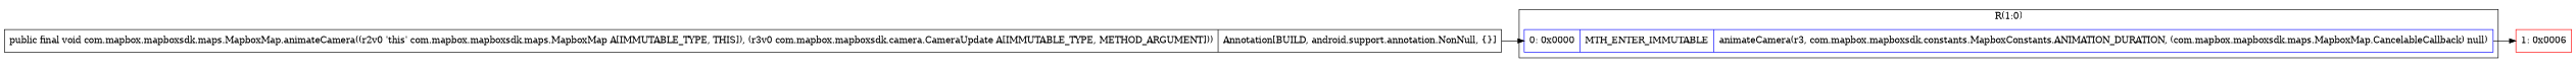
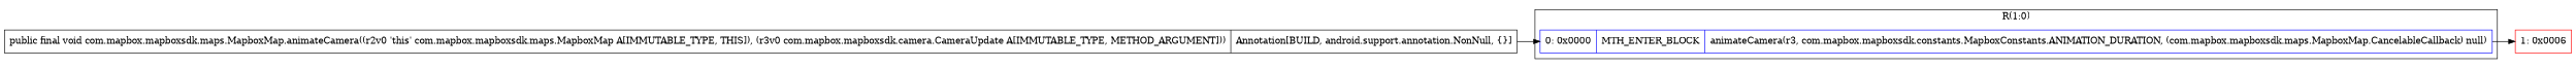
  digraph {
    rankdir=LR
    node [shape=record]
-   n1 [color=blue label="{0\:\ 0x0000|MTH_ENTER_IMMUTABLE\l|animateCamera(r3, com.mapbox.mapboxsdk.constants.MapboxConstants.ANIMATION_DURATION, (com.mapbox.mapboxsdk.maps.MapboxMap.CancelableCallback) null)\l}"]
+   n1 [color=blue label="{0\:\ 0x0000|MTH_ENTER_BLOCK\l|animateCamera(r3, com.mapbox.mapboxsdk.constants.MapboxConstants.ANIMATION_DURATION, (com.mapbox.mapboxsdk.maps.MapboxMap.CancelableCallback) null)\l}"]
    n2 [color=red label="{1\:\ 0x0006}"]
    n3 [label="{public final void com.mapbox.mapboxsdk.maps.MapboxMap.animateCamera((r2v0 'this' com.mapbox.mapboxsdk.maps.MapboxMap A[IMMUTABLE_TYPE, THIS]), (r3v0 com.mapbox.mapboxsdk.camera.CameraUpdate A[IMMUTABLE_TYPE, METHOD_ARGUMENT]))  | Annotation[BUILD, android.support.annotation.NonNull, \{\}]\l}"]
    subgraph cluster_1 {
      label="R(1:0)"
      n1
    }
    n1 -> n2
    n3 -> n1
  }
